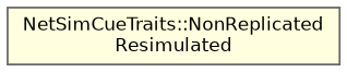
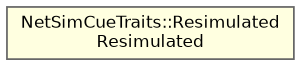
  digraph {
    rankdir=LR
-   n1 [color=grey40 fillcolor=lightyellow fontname=Helvetica fontsize=10 height=0.2 label="NetSimCueTraits::NonReplicated\lResimulated" shape=box style=filled width=0.4]
+   n1 [color=grey40 fillcolor=lightyellow fontname=Helvetica fontsize=10 height=0.2 label="NetSimCueTraits::Resimulated\lResimulated" shape=box style=filled width=0.4]
  }
